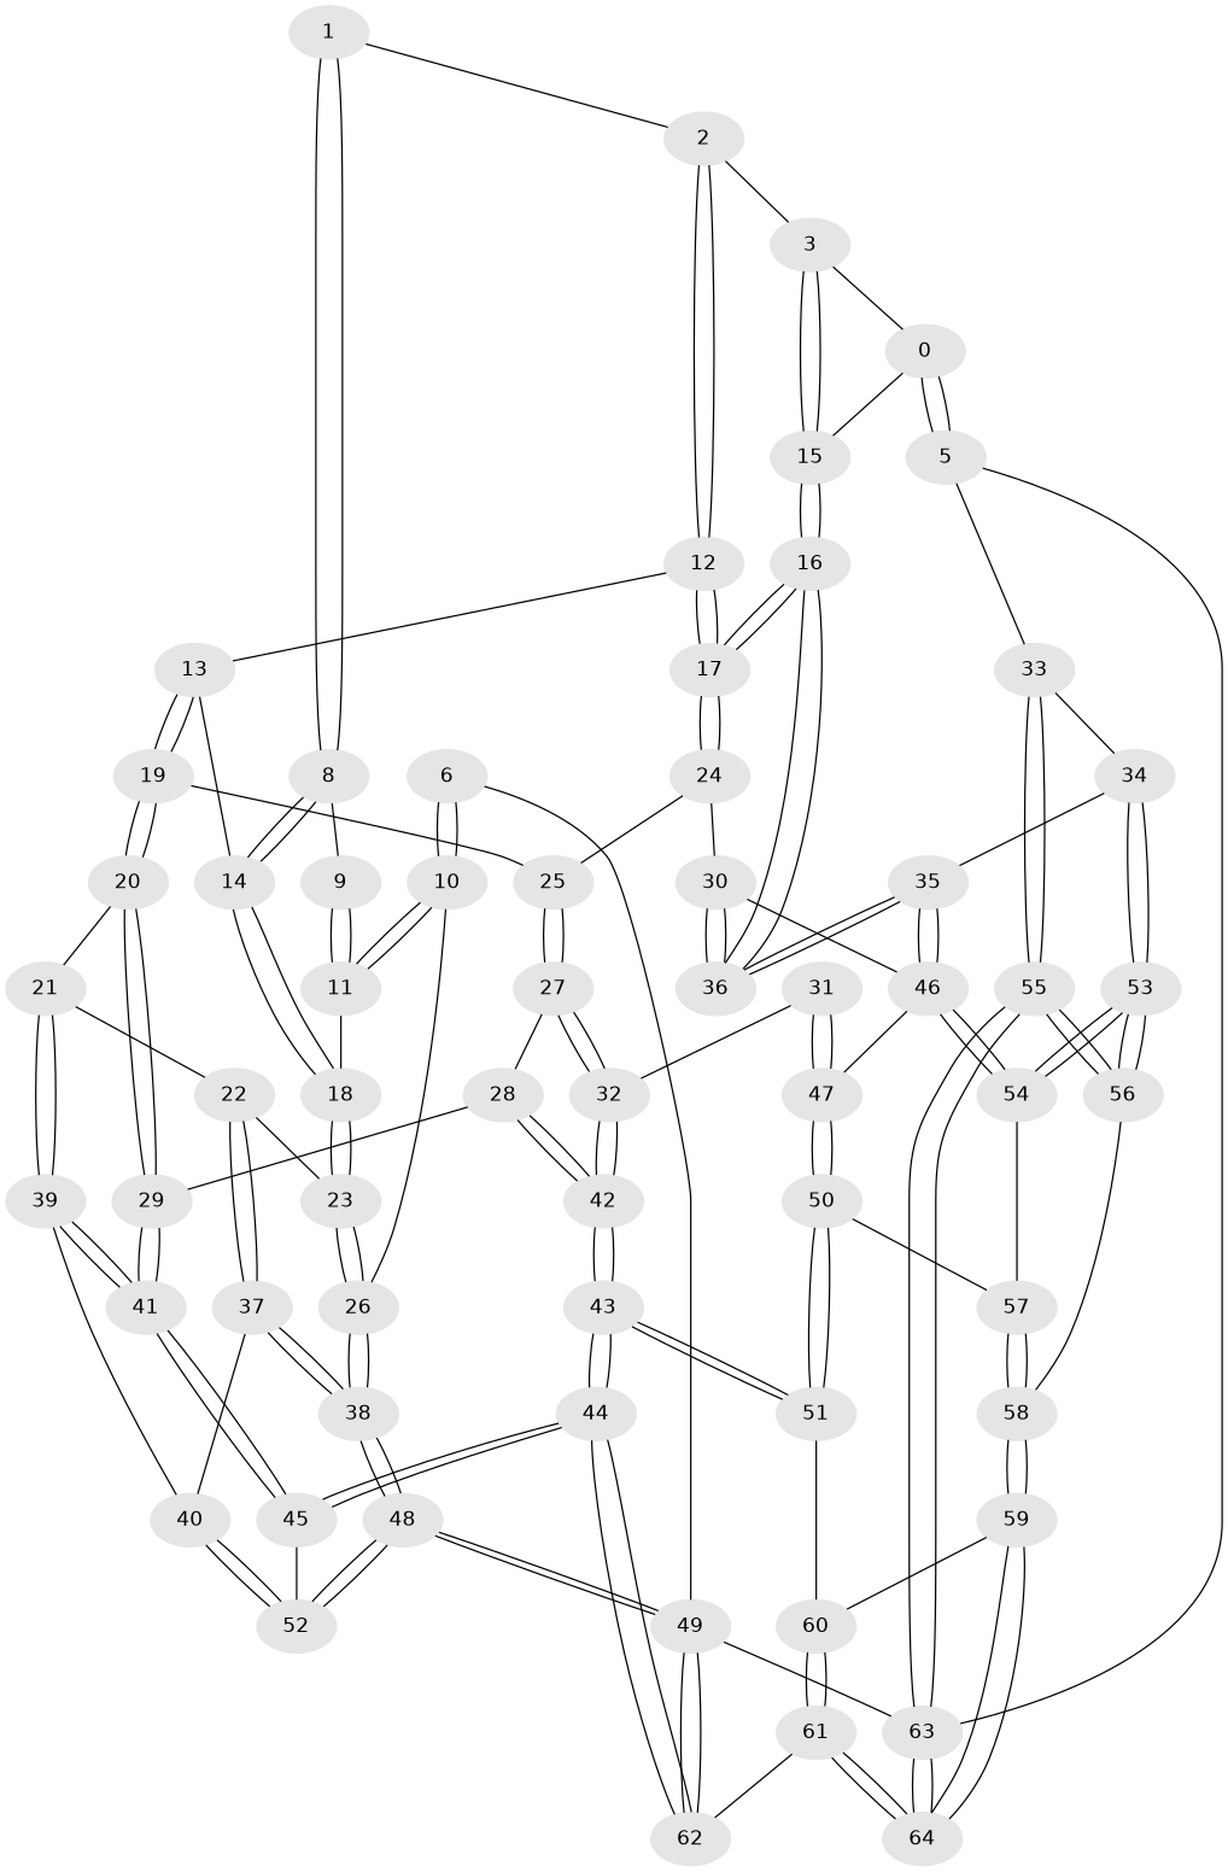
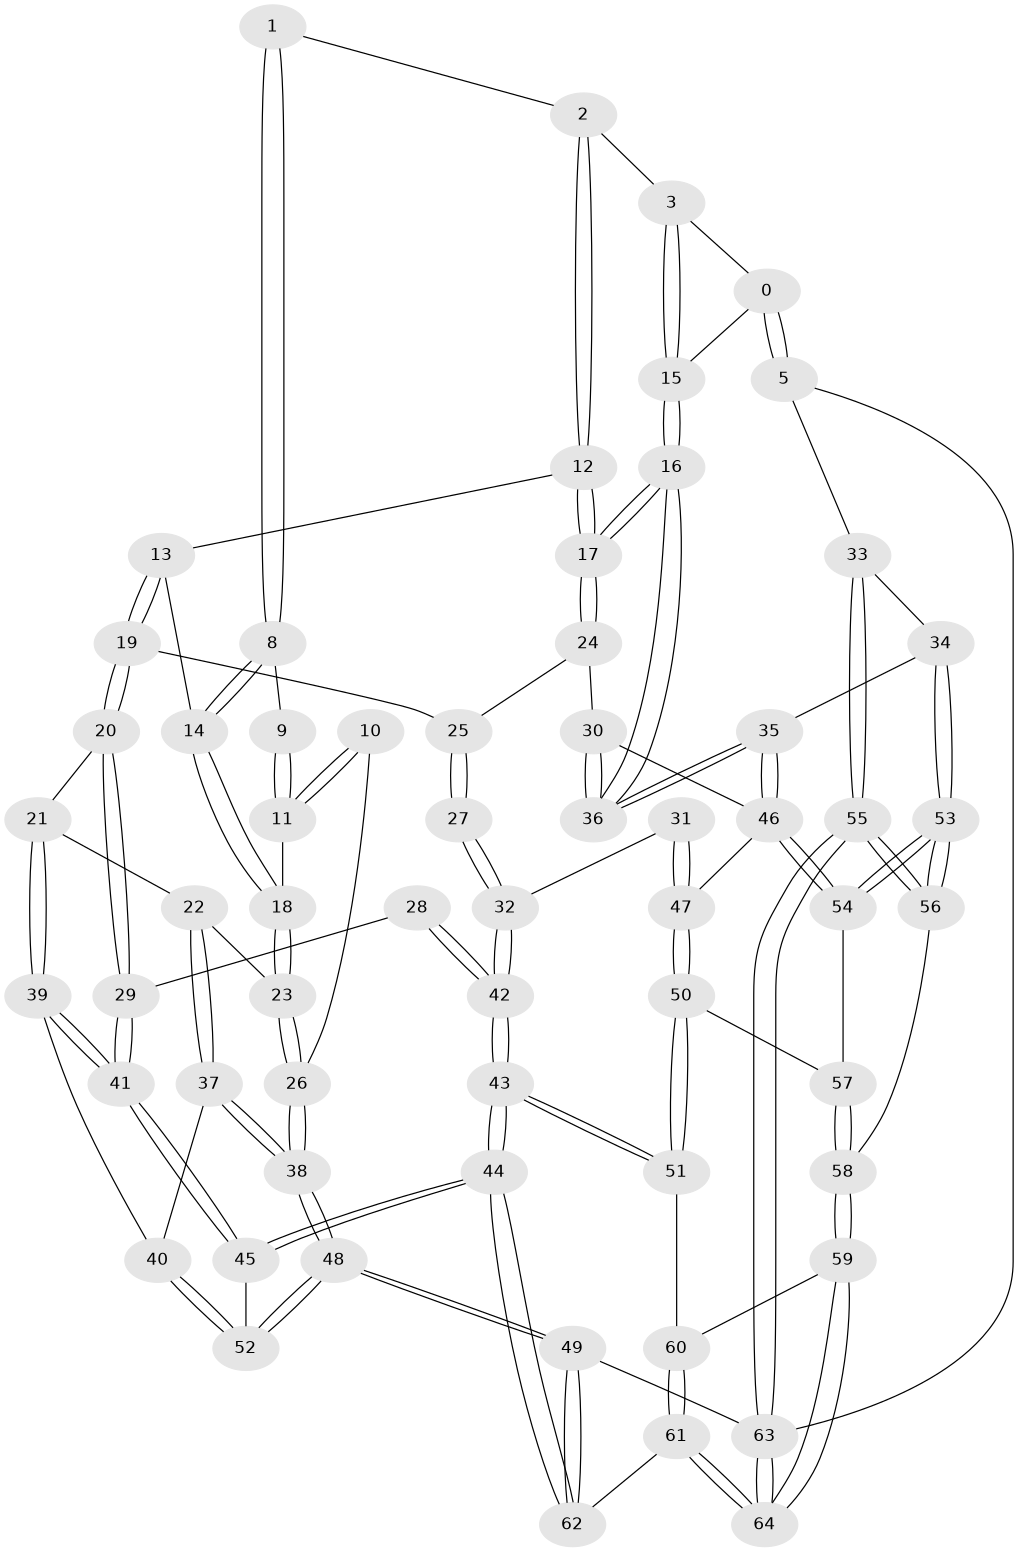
  graph {
    fontname="DejaVu Sans"
    node [color=gray90 fontname="DejaVu Sans" style=filled]
    edge [fontname="DejaVu Sans"]
    1
    2
    8
    3
    12
    9
    14
    n8 [label=0]
    15
    13
    17
    5
    16
    33
    63
-   6
    10
    49
    34
    55
    64
    11
    26
    62
    18
    38
    23
    19
    24
    20
    25
    36
    30
    21
    29
    27
    22
    39
    41
    37
    40
    46
    28
    32
    48
    42
    43
    45
    31
    47
    50
    35
    53
    56
    54
    52
    44
    51
    60
    57
    58
    61
    59
    1 -- 2
    1 -- 8
    1 -- 8
    2 -- 3
    2 -- 12
    2 -- 12
    8 -- 9
    8 -- 14
    8 -- 14
    3 -- n8
    3 -- 15
    3 -- 15
    12 -- 13
    12 -- 17
    12 -- 17
    9 -- 11
    9 -- 11
    14 -- 18
    14 -- 18
    n8 -- 15
    n8 -- 5
    n8 -- 5
    15 -- 16
    15 -- 16
    13 -- 14
    13 -- 19
    13 -- 19
    17 -- 24
    17 -- 24
    5 -- 33
    5 -- 63
    16 -- 17
    16 -- 17
    16 -- 36
    16 -- 36
    33 -- 34
    33 -- 55
    33 -- 55
    63 -- 64
    63 -- 64
-   6 -- 10
-   6 -- 10
-   6 -- 49
    10 -- 11
    10 -- 11
    10 -- 26
    49 -- 63
    49 -- 62
    49 -- 62
    34 -- 35
    34 -- 53
    34 -- 53
    55 -- 63
    55 -- 63
    55 -- 56
    55 -- 56
    11 -- 18
    26 -- 38
    26 -- 38
    18 -- 23
    18 -- 23
    38 -- 48
    38 -- 48
    23 -- 26
    23 -- 26
    19 -- 20
    19 -- 20
    19 -- 25
    24 -- 25
    24 -- 30
    20 -- 21
    20 -- 29
    20 -- 29
    25 -- 27
    25 -- 27
    30 -- 36
    30 -- 36
    30 -- 46
    21 -- 22
    21 -- 39
    21 -- 39
    29 -- 41
    29 -- 41
-   27 -- 28
    27 -- 32
    27 -- 32
    22 -- 23
    22 -- 37
    22 -- 37
    39 -- 41
    39 -- 41
    39 -- 40
    41 -- 45
    41 -- 45
    37 -- 38
    37 -- 38
    37 -- 40
    40 -- 52
    40 -- 52
    46 -- 47
    46 -- 54
    46 -- 54
    28 -- 29
    28 -- 42
    28 -- 42
    32 -- 42
    32 -- 42
    48 -- 49
    48 -- 49
    48 -- 52
    48 -- 52
    42 -- 43
    42 -- 43
    43 -- 44
    43 -- 44
    43 -- 51
    43 -- 51
    45 -- 52
    31 -- 32
    31 -- 47
    31 -- 47
    47 -- 50
    47 -- 50
    50 -- 51
    50 -- 51
    50 -- 57
    35 -- 36
    35 -- 36
    35 -- 46
    35 -- 46
    53 -- 56
    53 -- 56
    53 -- 54
    53 -- 54
    56 -- 58
    54 -- 57
    44 -- 62
    44 -- 62
    44 -- 45
    44 -- 45
    51 -- 60
    60 -- 61
    60 -- 61
    57 -- 58
    57 -- 58
    58 -- 59
    58 -- 59
    61 -- 64
    61 -- 64
    61 -- 62
    59 -- 64
    59 -- 64
    59 -- 60
  }
